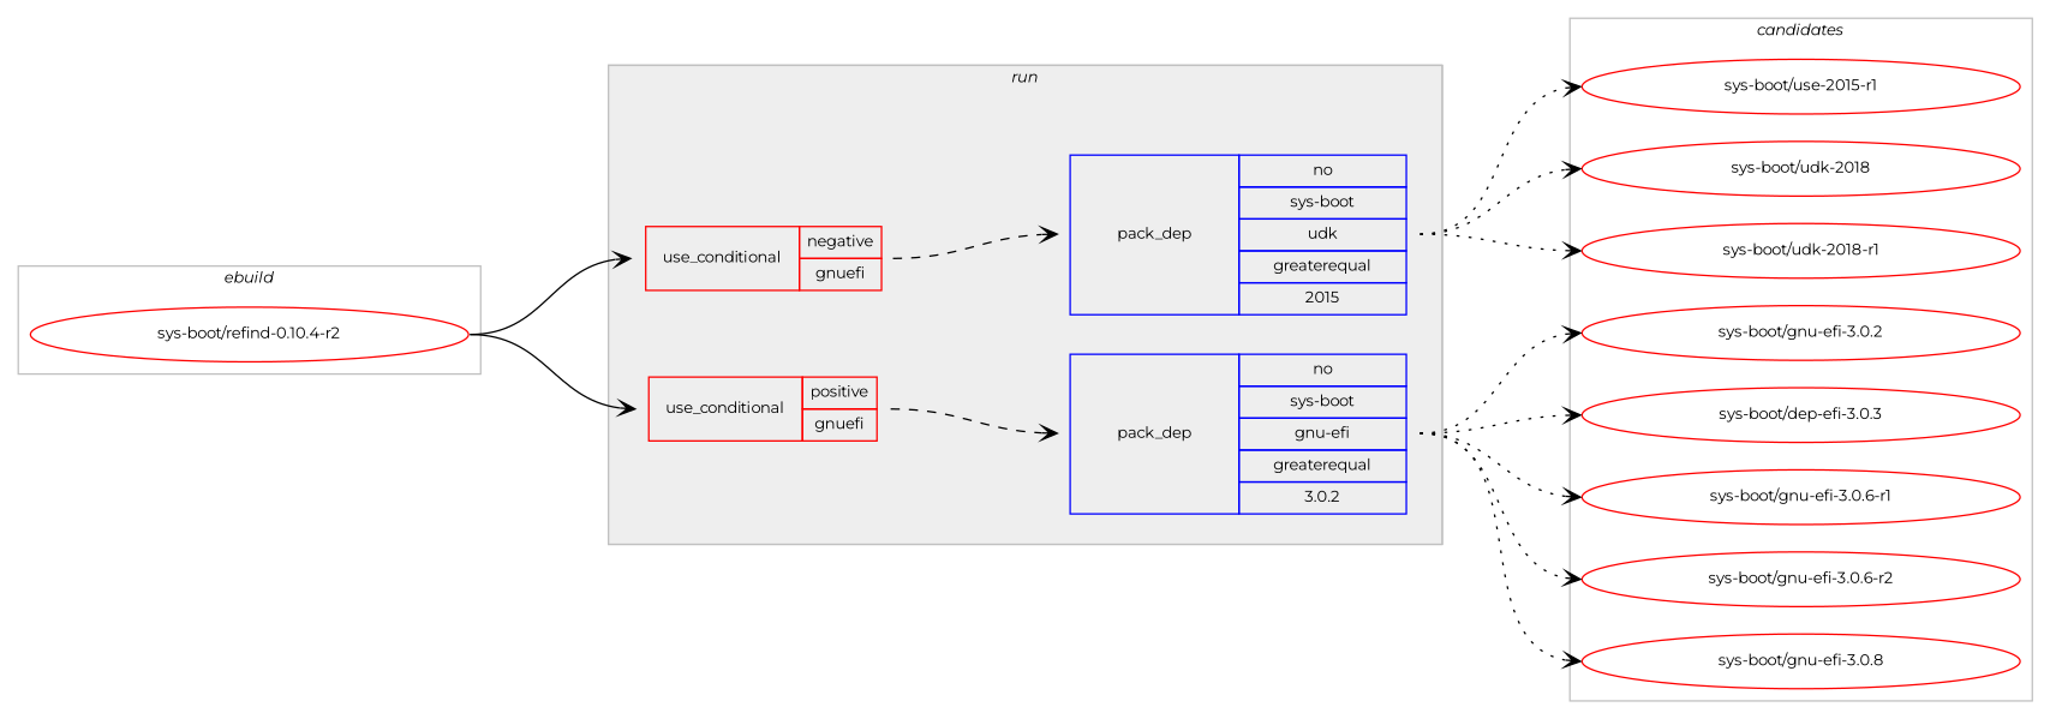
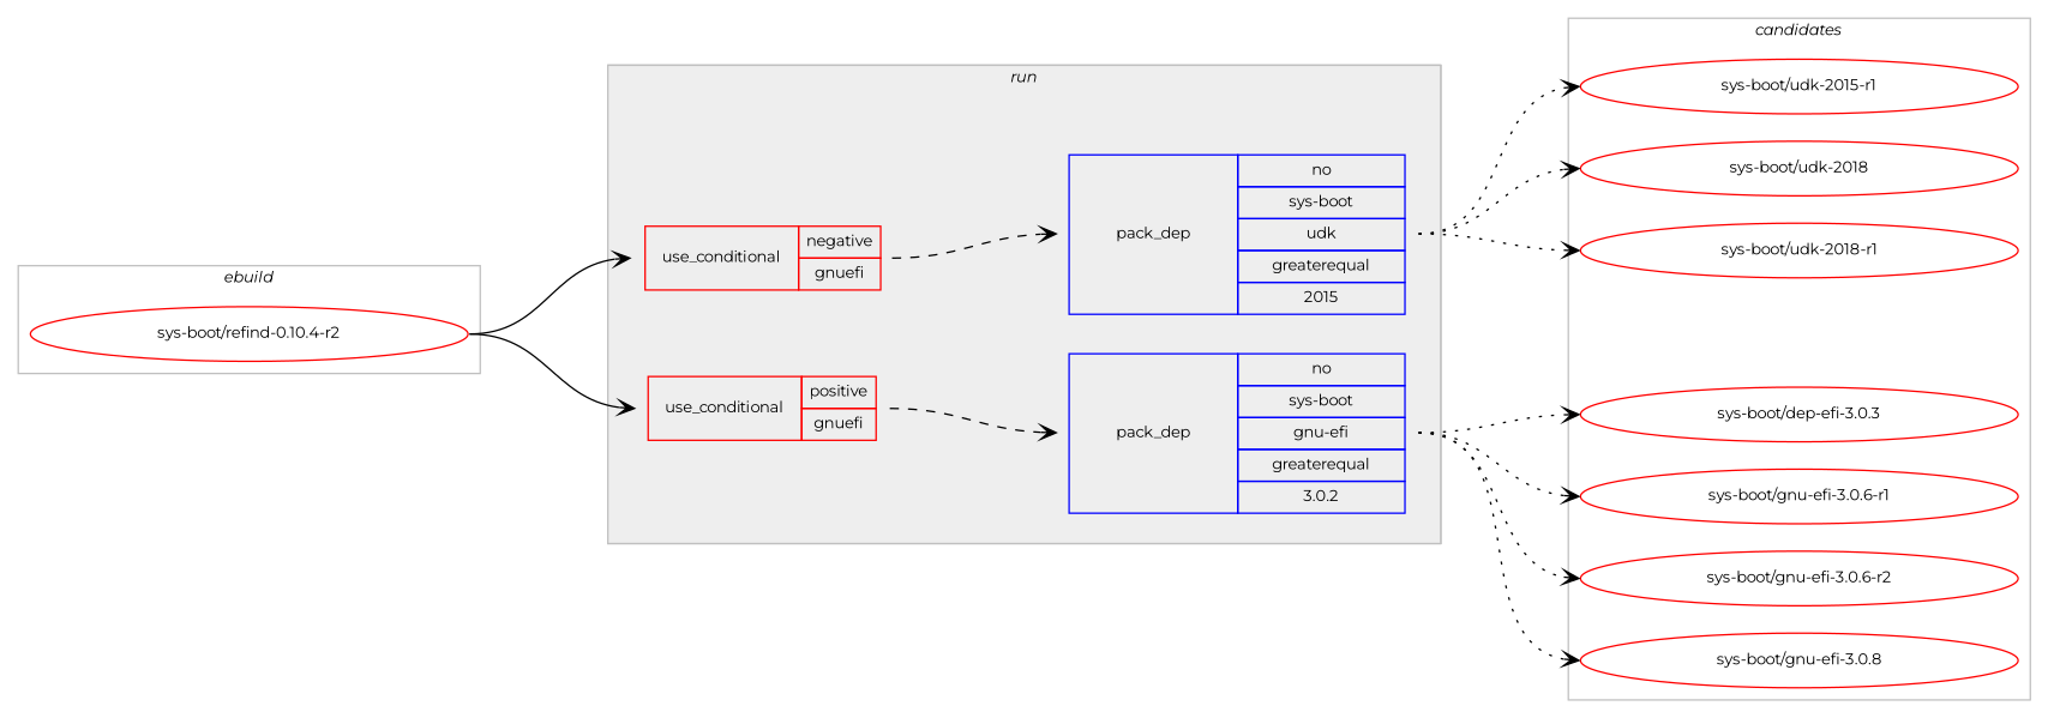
  digraph {
    compound=true
    concentrate=true
    fontname=Montserrat
    fontsize=10
    newrank=true
    rankdir=LR
    ranksep=1.5
    node [color=red fontname=Montserrat fontsize=10]
    edge [arrowhead=vee fontname=Montserrat headport=w style=dotted tailport=e weight=100]
    n1 [label="sys-boot/refind-0.10.4-r2" width=4]
    n2 [color=blue label=<<TABLE BORDER="0" CELLBORDER="1" CELLSPACING="0" CELLPADDING="4" WIDTH="220"><TR><TD ROWSPAN="6" CELLPADDING="30">pack_dep</TD></TR><TR><TD WIDTH="110">no</TD></TR><TR><TD>sys-boot</TD></TR><TR><TD>udk</TD></TR><TR><TD>greaterequal</TD></TR><TR><TD>2015</TD></TR></TABLE>> shape=none]
    n3 [label=<<TABLE BORDER="0" CELLBORDER="1" CELLSPACING="0" CELLPADDING="4"><TR><TD ROWSPAN="3" CELLPADDING="10">use_conditional</TD></TR><TR><TD>negative</TD></TR><TR><TD>gnuefi</TD></TR></TABLE>> shape=none]
    n4 [color=blue label=<<TABLE BORDER="0" CELLBORDER="1" CELLSPACING="0" CELLPADDING="4" WIDTH="220"><TR><TD ROWSPAN="6" CELLPADDING="30">pack_dep</TD></TR><TR><TD WIDTH="110">no</TD></TR><TR><TD>sys-boot</TD></TR><TR><TD>gnu-efi</TD></TR><TR><TD>greaterequal</TD></TR><TR><TD>3.0.2</TD></TR></TABLE>> shape=none]
    n5 [label=<<TABLE BORDER="0" CELLBORDER="1" CELLSPACING="0" CELLPADDING="4"><TR><TD ROWSPAN="3" CELLPADDING="10">use_conditional</TD></TR><TR><TD>positive</TD></TR><TR><TD>gnuefi</TD></TR></TABLE>> shape=none]
-   n6 [label="sys-boot/use-2015-r1" width=4]
+   n6 [label="sys-boot/udk-2015-r1" width=4]
    n7 [label="sys-boot/udk-2018" width=4]
    n8 [label="sys-boot/udk-2018-r1" width=4]
-   n9 [label="sys-boot/gnu-efi-3.0.2" width=4]
    n10 [label="sys-boot/dep-efi-3.0.3" width=4]
    n11 [label="sys-boot/gnu-efi-3.0.6-r1" width=4]
    n12 [label="sys-boot/gnu-efi-3.0.6-r2" width=4]
    n13 [label="sys-boot/gnu-efi-3.0.8" width=4]
    subgraph cluster_1 {
      color=gray
      label=<<i>ebuild</i>>
      rank=same
      n1
    }
    subgraph cluster_2 {
      color=gray
      label=<<i>dependencies</i>>
      subgraph cluster_3 {
        color=gray
        fillcolor="#eeeeee"
        label=<<i>compile</i>>
        style=filled
        subgraph sub_4 {
          color=gray
          fillcolor="#eeeeee"
          label=<<i>compile</i>>
          style=filled
          n3
          subgraph sub_5 {
            color=gray
            fillcolor="#eeeeee"
            label=<<i>compile</i>>
            style=filled
            n2
          }
        }
        subgraph sub_6 {
          color=gray
          fillcolor="#eeeeee"
          label=<<i>compile</i>>
          style=filled
          n5
          subgraph sub_7 {
            color=gray
            fillcolor="#eeeeee"
            label=<<i>compile</i>>
            style=filled
            n4
          }
        }
      }
      subgraph cluster_8 {
        color=gray
        fillcolor="#eeeeee"
        label=<<i>compile and run</i>>
        style=filled
      }
      subgraph cluster_9 {
        color=gray
        fillcolor="#eeeeee"
        label=<<i>run</i>>
        style=filled
      }
    }
    subgraph cluster_10 {
      color=gray
      label=<<i>candidates</i>>
      rank=same
      subgraph sub_11 {
        color=black
        label=<<i>candidates</i>>
        nodesep=1
        rank=same
        n6
        n7
        n8
      }
      subgraph sub_12 {
        color=black
        label=<<i>candidates</i>>
        nodesep=1
        rank=same
-       n9
        n10
        n11
        n12
        n13
      }
    }
    n1 -> n3 [style=solid weight=20]
    n1 -> n5 [style=solid weight=20]
    n2 -> n6
    n2 -> n7
    n2 -> n8
    n3 -> n2 [style=dashed weight=20]
-   n4 -> n9
    n4 -> n10
    n4 -> n11
    n4 -> n12
    n4 -> n13
    n5 -> n4 [style=dashed weight=20]
  }
